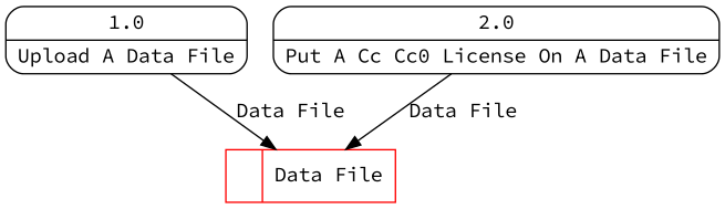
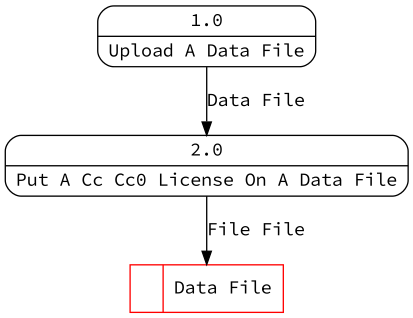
  digraph {
    fontname="Source Code Pro"
    node [fontname="Source Code Pro" shape=Mrecord]
    edge [fontname="Source Code Pro"]
    n1 [color=red label="<f0>  |<f1> Data File " shape=record]
    n2 [label="{<f0> 1.0|<f1> Upload A Data File }"]
    n3 [label="{<f0> 2.0|<f1> Put A Cc Cc0 License On A Data File }"]
-   n2 -> n1 [label="Data File"]
-   n3 -> n1 [label="Data File"]
+   n2 -> n3 [label="Data File"]
+   n3 -> n1 [label="File File"]
  }
